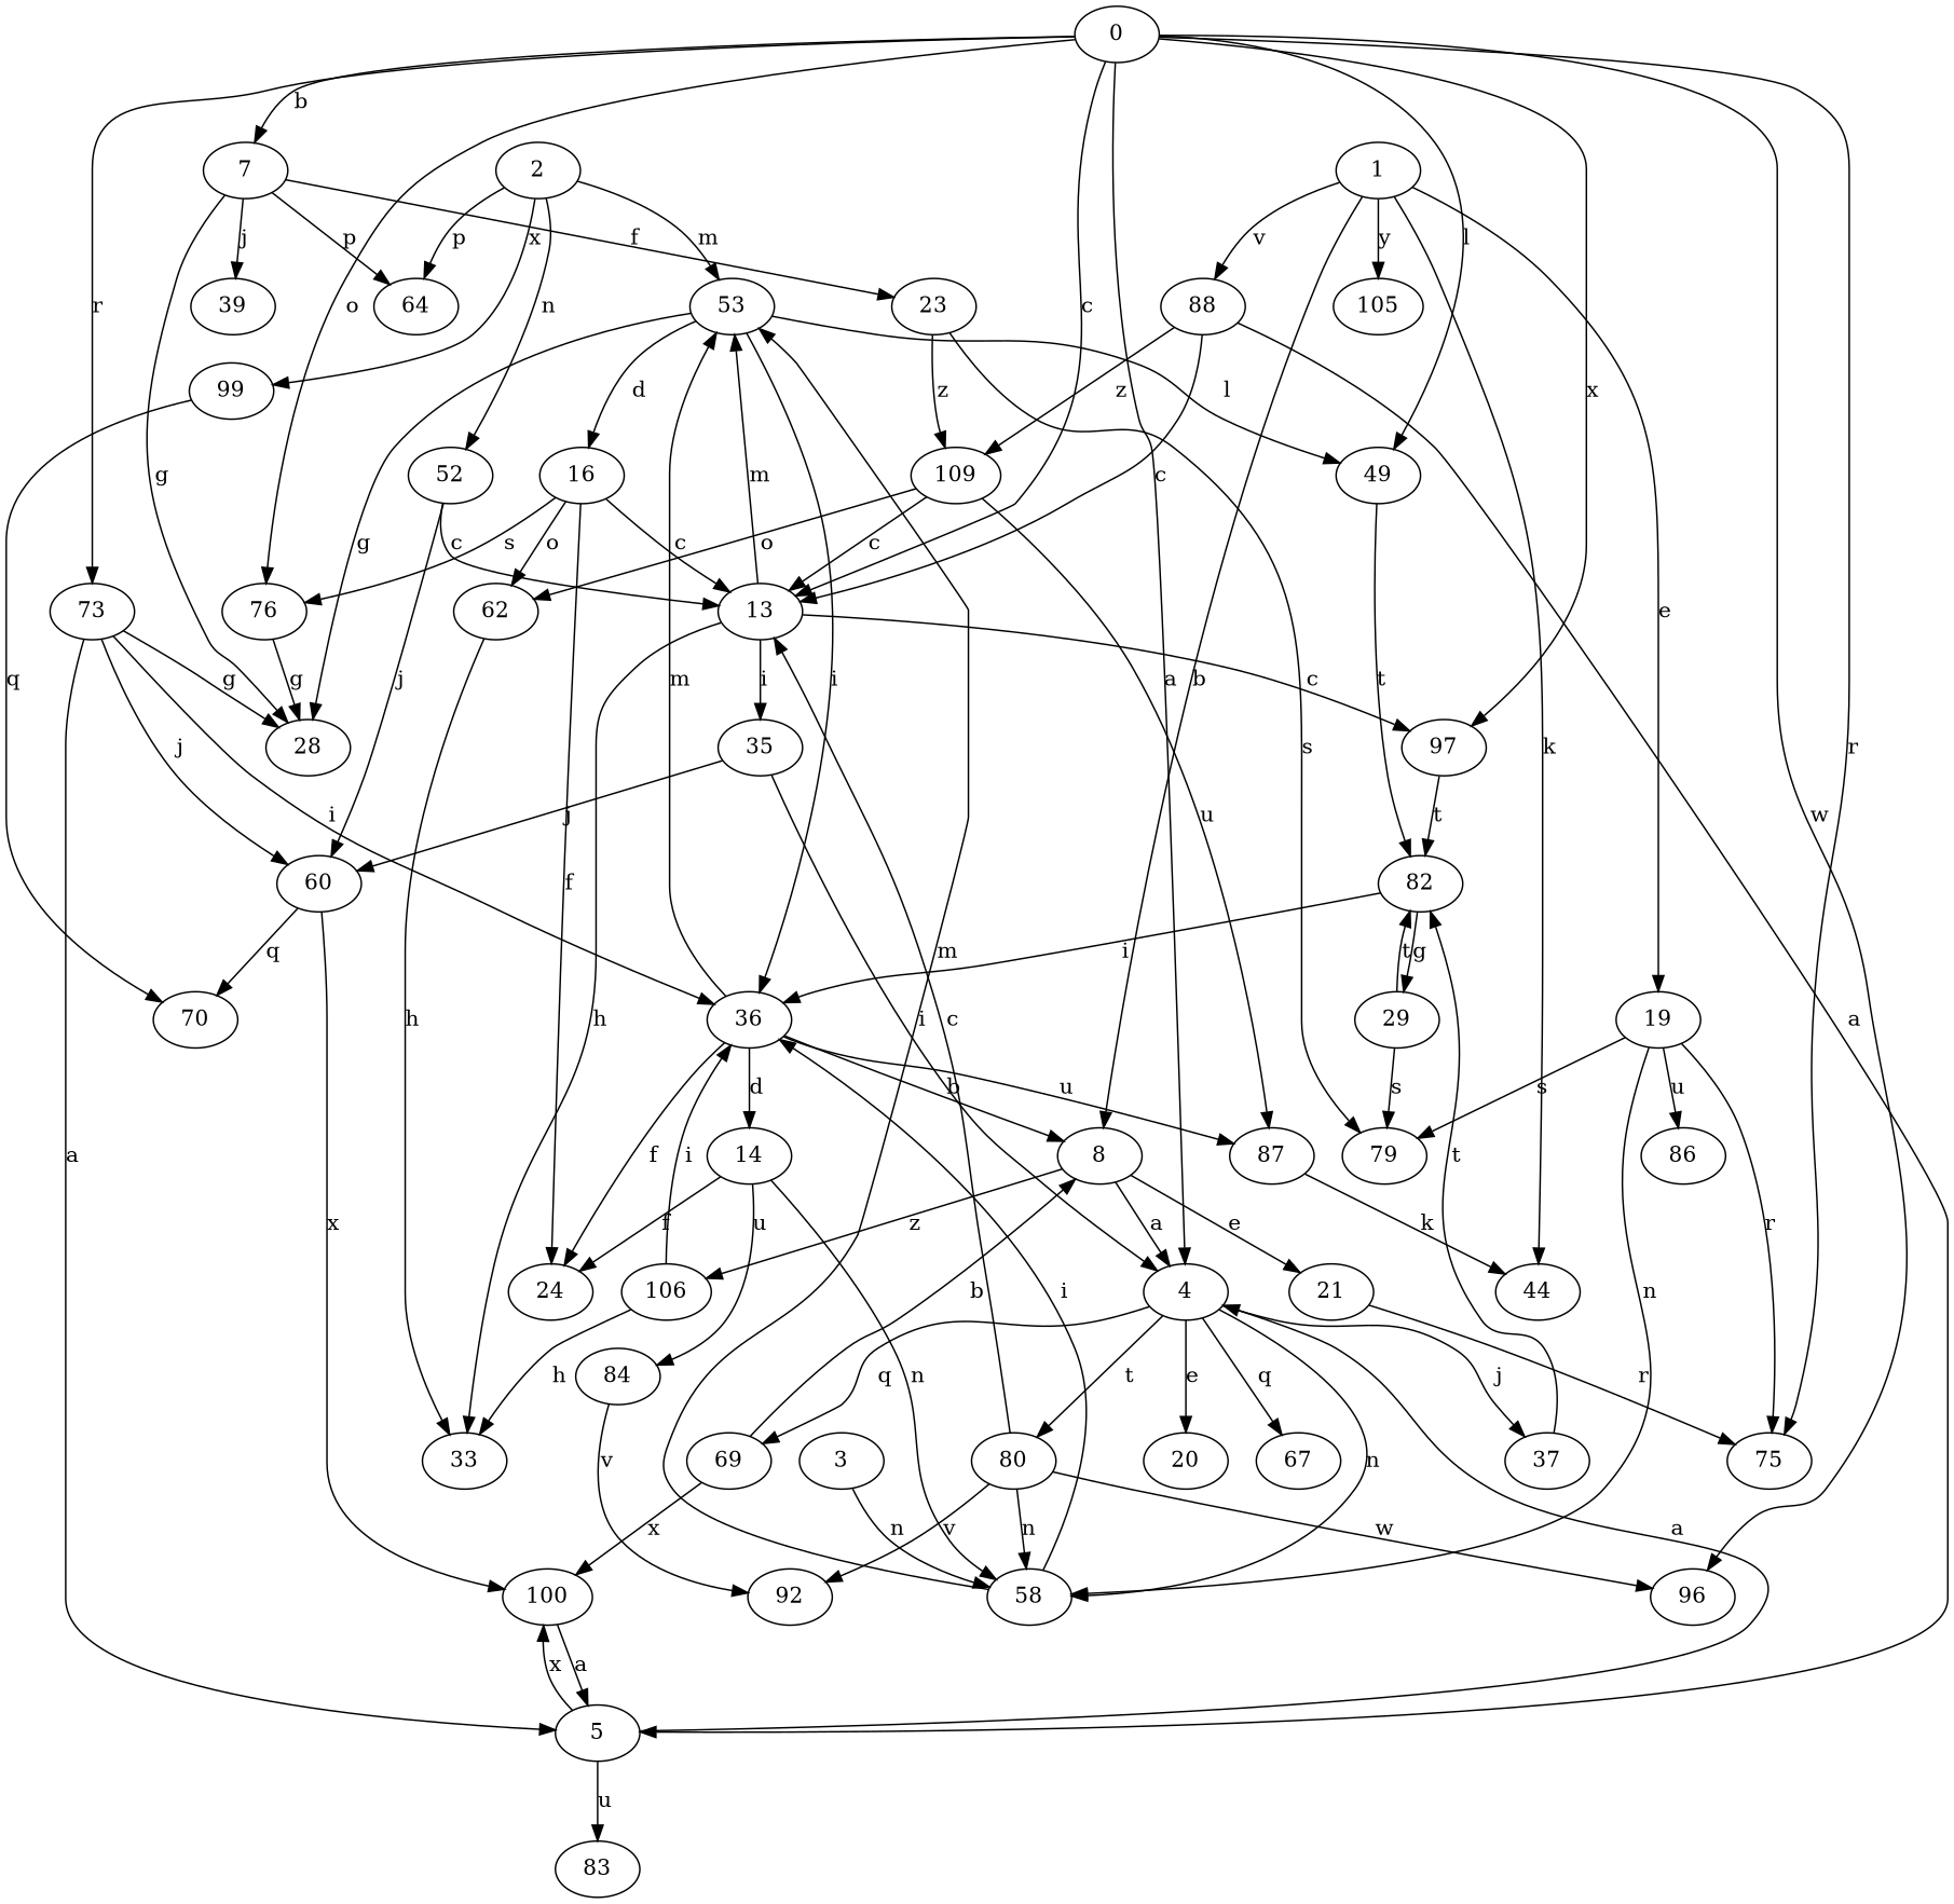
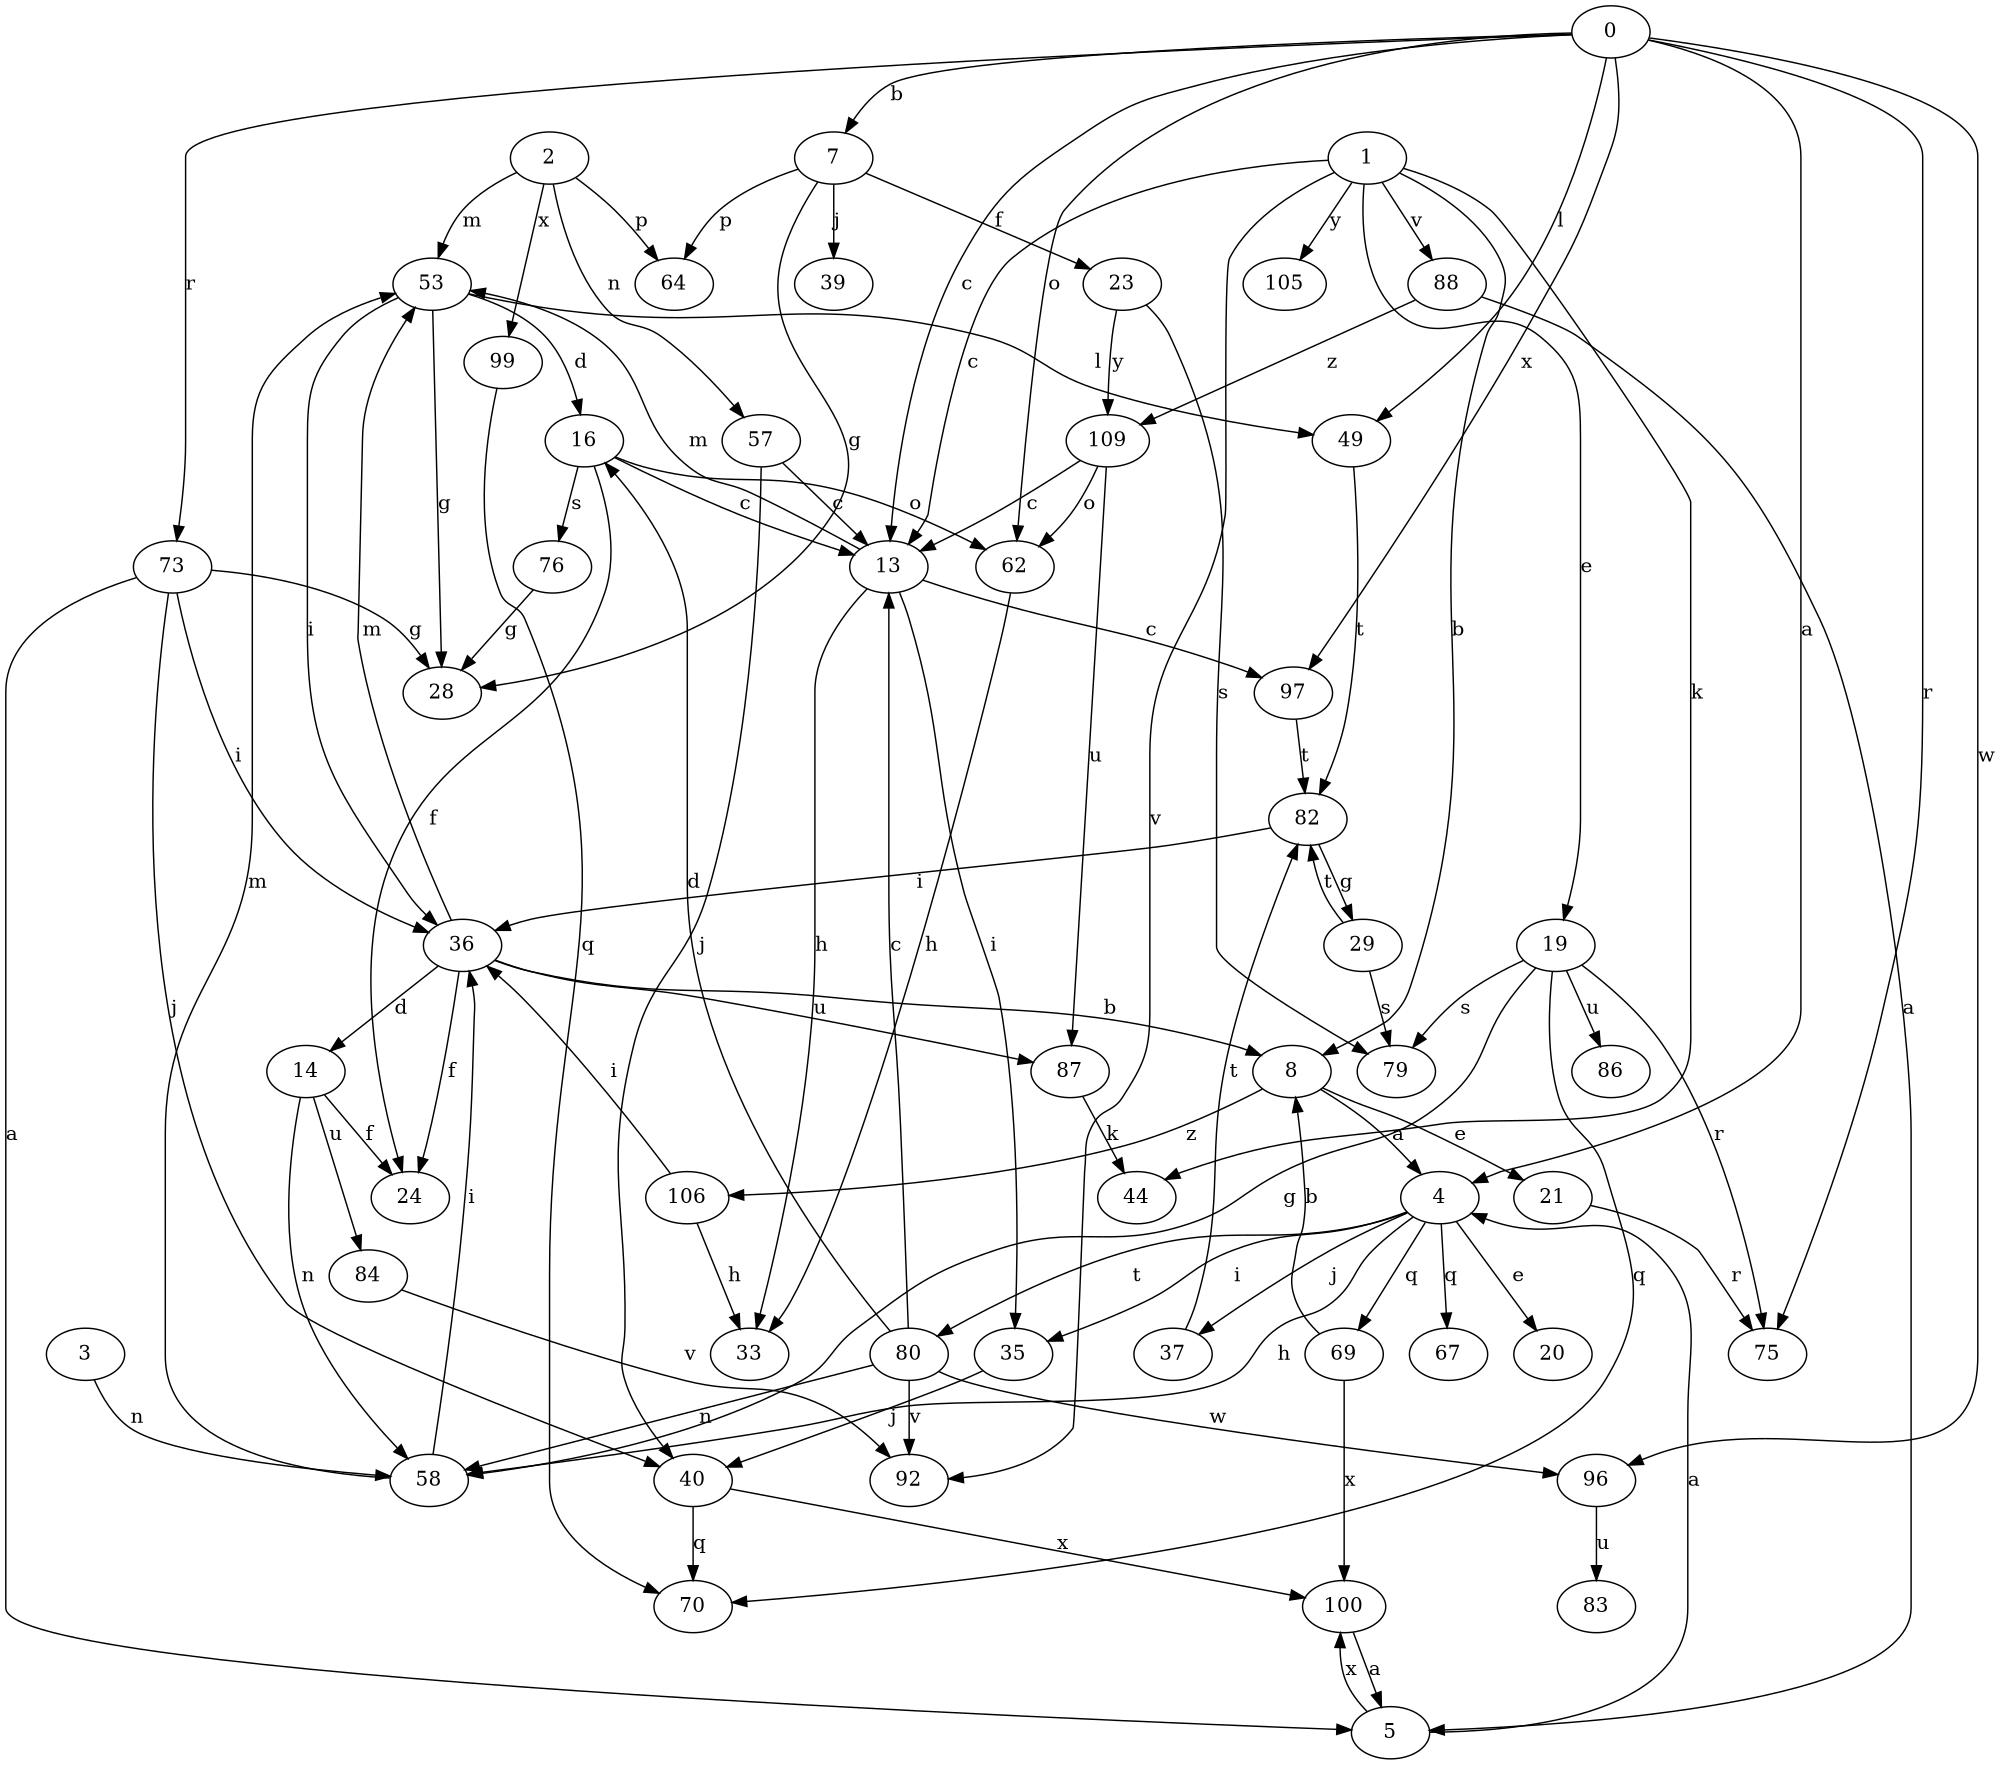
  strict digraph {
    n1 [label=53]
    2
-   57 [label=52]
+   57
    64
    99
    28
    16
    36
    49
    13
-   40 [label=60]
+   40
    70
    3
    58
    4
    20
    35
    37
    67
    69
    80
    82
    100
    8
    96
    92
    5
    83
    7
    23
    39
    79
    109
    21
    106
    75
    33
    97
    14
    24
    84
    62
    76
    19
    86
    87
    29
    44
    0
    73
    1
    88
    105
    n1 -> 28 [label=g]
    n1 -> 16 [label=d]
    n1 -> 36 [label=i]
    n1 -> 49 [label=l]
    2 -> n1 [label=m]
    2 -> 57 [label=n]
    2 -> 64 [label=p]
    2 -> 99 [label=x]
    57 -> 13 [label=c]
    57 -> 40 [label=j]
    99 -> 70 [label=q]
    16 -> 13 [label=c]
    16 -> 24 [label=f]
    16 -> 62 [label=o]
    16 -> 76 [label=s]
    36 -> n1 [label=m]
    36 -> 8 [label=b]
    36 -> 14 [label=d]
    36 -> 24 [label=f]
    36 -> 87 [label=u]
    49 -> 82 [label=t]
    13 -> n1 [label=m]
    13 -> 35 [label=i]
    13 -> 33 [label=h]
    13 -> 97 [label=c]
    40 -> 70 [label=q]
    40 -> 100 [label=x]
    3 -> 58 [label=n]
    58 -> n1 [label=m]
    58 -> 36 [label=i]
-   4 -> 58 [label=n]
+   4 -> 58 [label=h]
    4 -> 20 [label=e]
-   35 -> 4 [label=i]
+   4 -> 35 [label=i]
    4 -> 37 [label=j]
    4 -> 67 [label=q]
    4 -> 69 [label=q]
    4 -> 80 [label=t]
    35 -> 40 [label=j]
    37 -> 82 [label=t]
    69 -> 100 [label=x]
    69 -> 8 [label=b]
+   80 -> 16 [label=d]
    80 -> 13 [label=c]
    80 -> 58 [label=n]
    80 -> 96 [label=w]
    80 -> 92 [label=v]
    82 -> 36 [label=i]
    82 -> 29 [label=g]
    100 -> 5 [label=a]
    8 -> 4 [label=a]
    8 -> 21 [label=e]
    8 -> 106 [label=z]
    5 -> 4 [label=a]
    5 -> 100 [label=x]
-   5 -> 83 [label=u]
+   96 -> 83 [label=u]
    7 -> 64 [label=p]
    7 -> 28 [label=g]
    7 -> 23 [label=f]
    7 -> 39 [label=j]
    23 -> 79 [label=s]
-   23 -> 109 [label=z]
+   23 -> 109 [label=y]
    109 -> 13 [label=c]
    109 -> 62 [label=o]
    109 -> 87 [label=u]
    21 -> 75 [label=r]
    106 -> 36 [label=i]
    106 -> 33 [label=h]
    97 -> 82 [label=t]
    14 -> 58 [label=n]
    14 -> 24 [label=f]
    14 -> 84 [label=u]
    84 -> 92 [label=v]
    62 -> 33 [label=h]
    76 -> 28 [label=g]
-   19 -> 58 [label=n]
+   19 -> 70 [label=q]
+   19 -> 58 [label=g]
    19 -> 79 [label=s]
    19 -> 75 [label=r]
    19 -> 86 [label=u]
    87 -> 44 [label=k]
    29 -> 82 [label=t]
    29 -> 79 [label=s]
    0 -> 49 [label=l]
    0 -> 13 [label=c]
    0 -> 4 [label=a]
    0 -> 96 [label=w]
    0 -> 7 [label=b]
    0 -> 75 [label=r]
    0 -> 97 [label=x]
-   0 -> 76 [label=o]
+   0 -> 62 [label=o]
    0 -> 73 [label=r]
    73 -> 28 [label=g]
    73 -> 36 [label=i]
    73 -> 40 [label=j]
    73 -> 5 [label=a]
-   88 -> 13 [label=c]
+   1 -> 13 [label=c]
    1 -> 8 [label=b]
+   1 -> 92 [label=v]
    1 -> 19 [label=e]
    1 -> 44 [label=k]
    1 -> 88 [label=v]
    1 -> 105 [label=y]
    88 -> 5 [label=a]
    88 -> 109 [label=z]
  }
